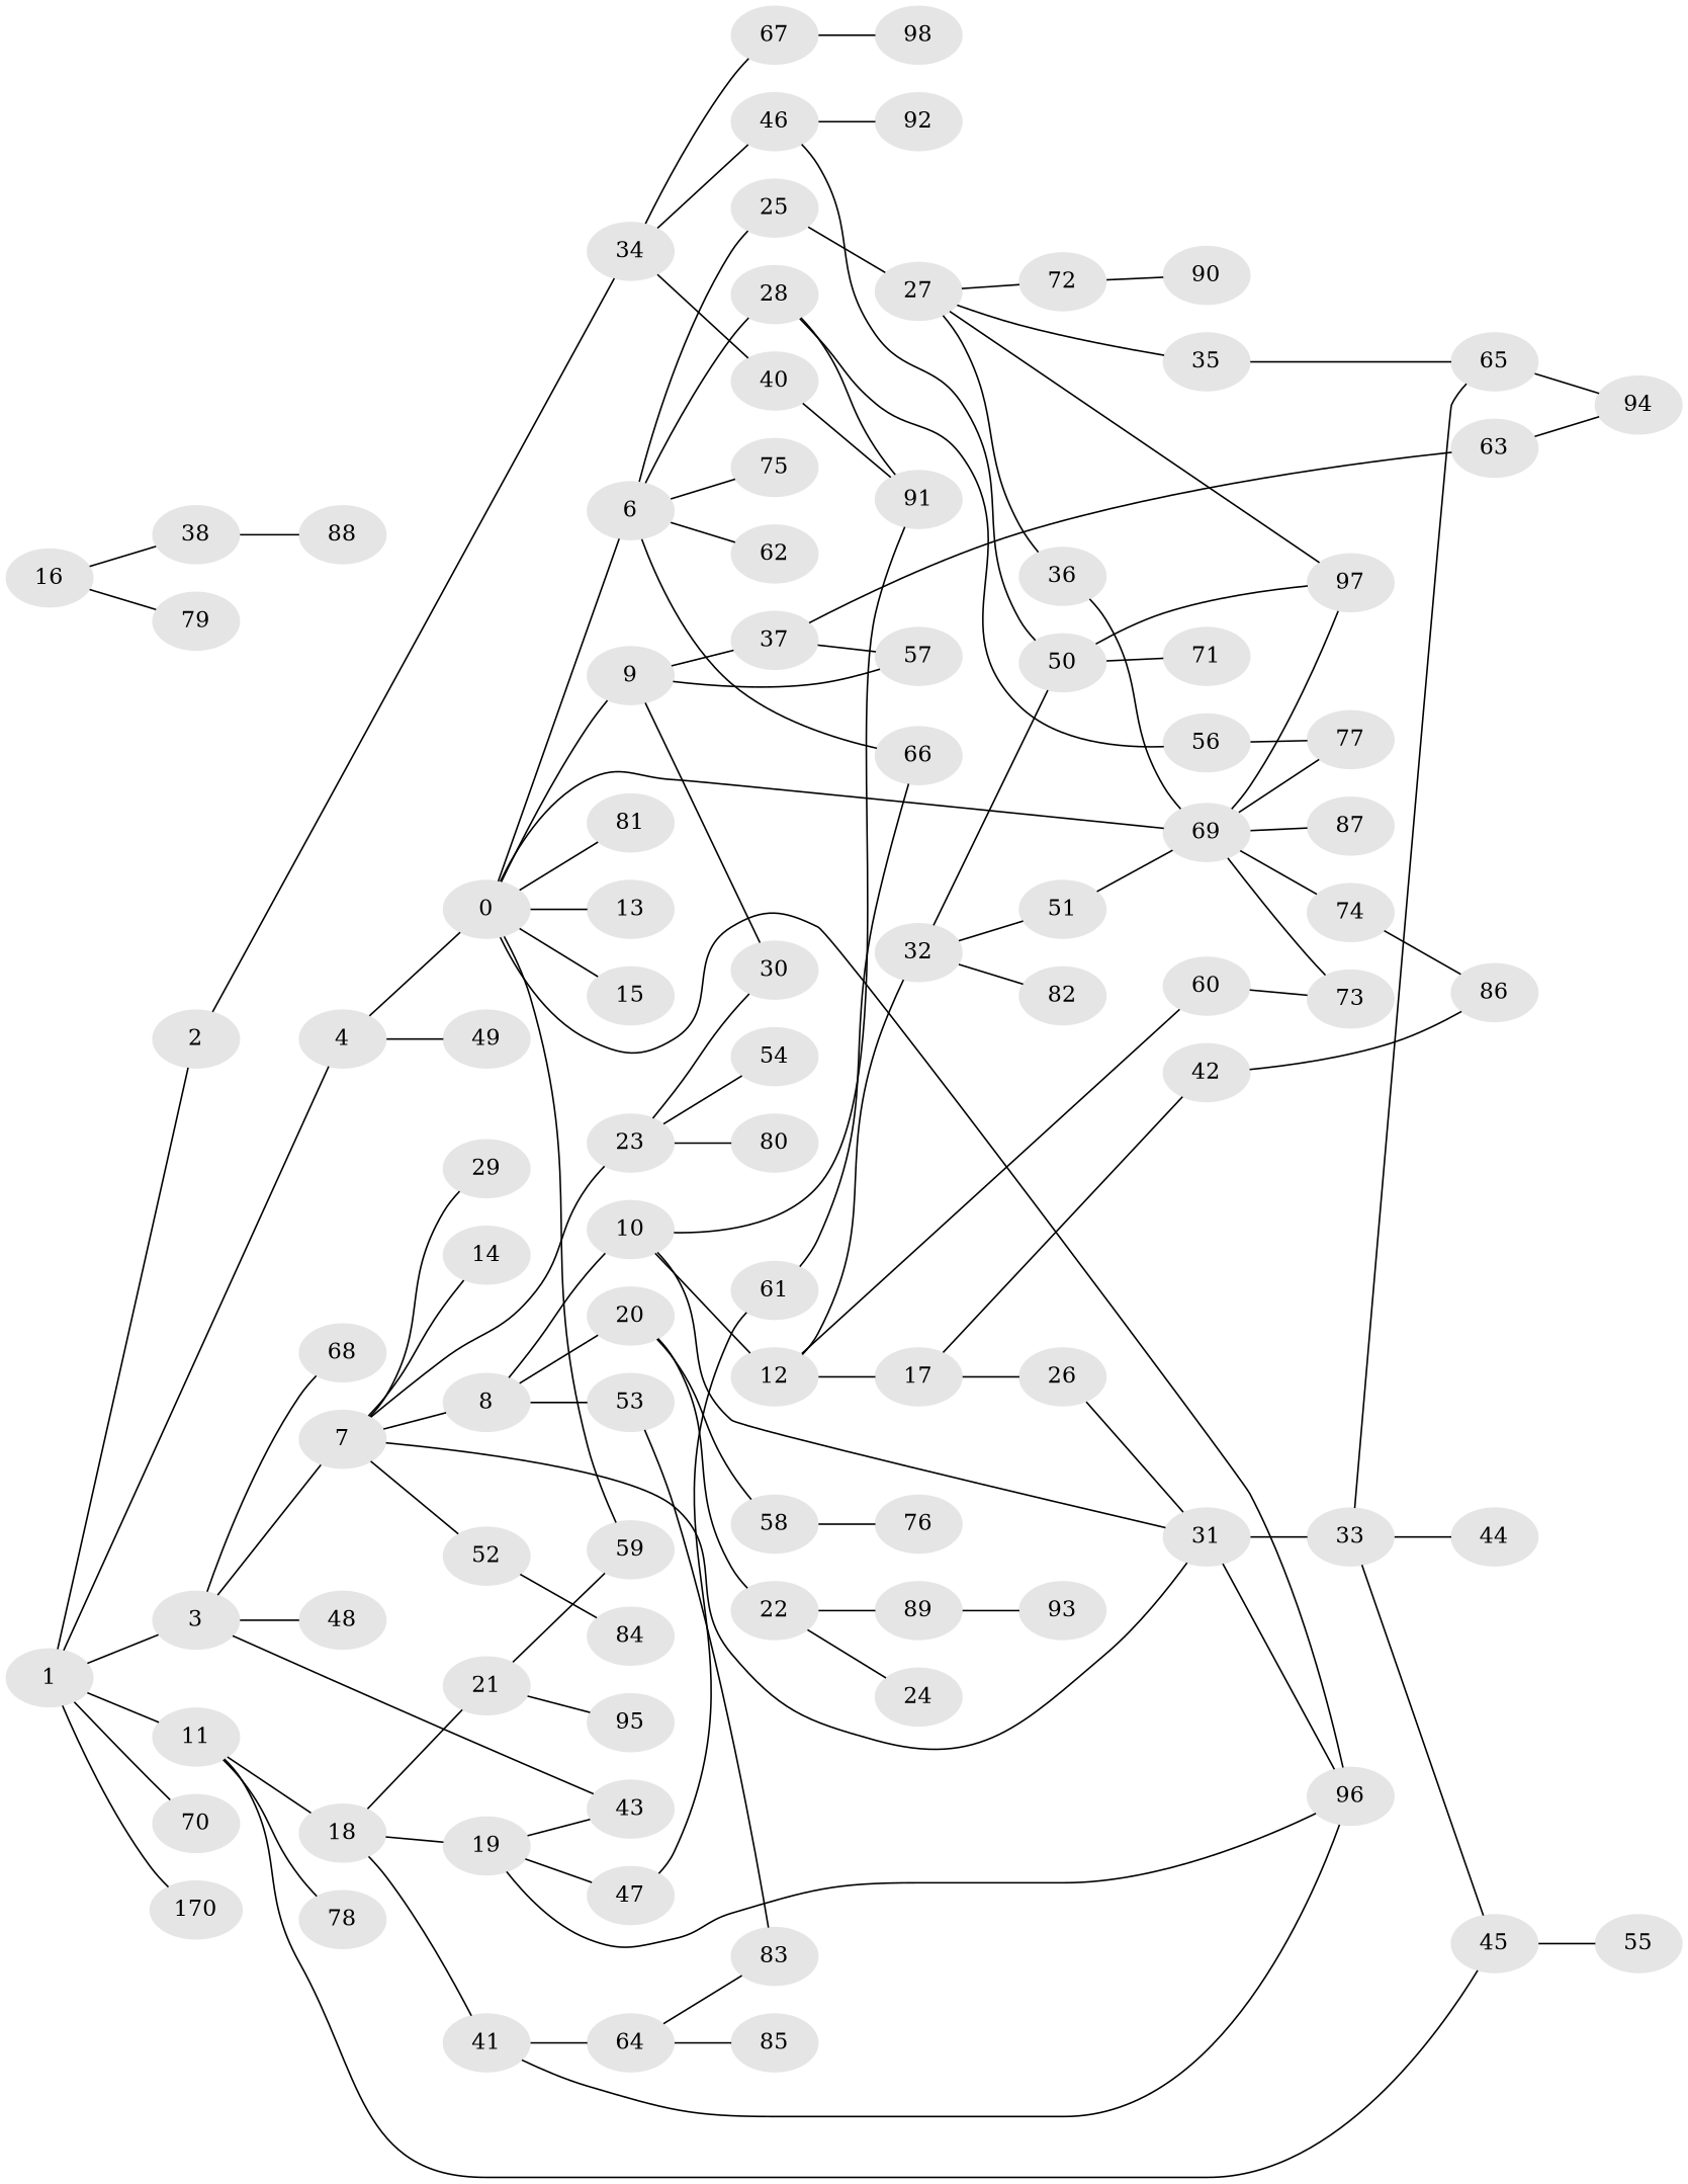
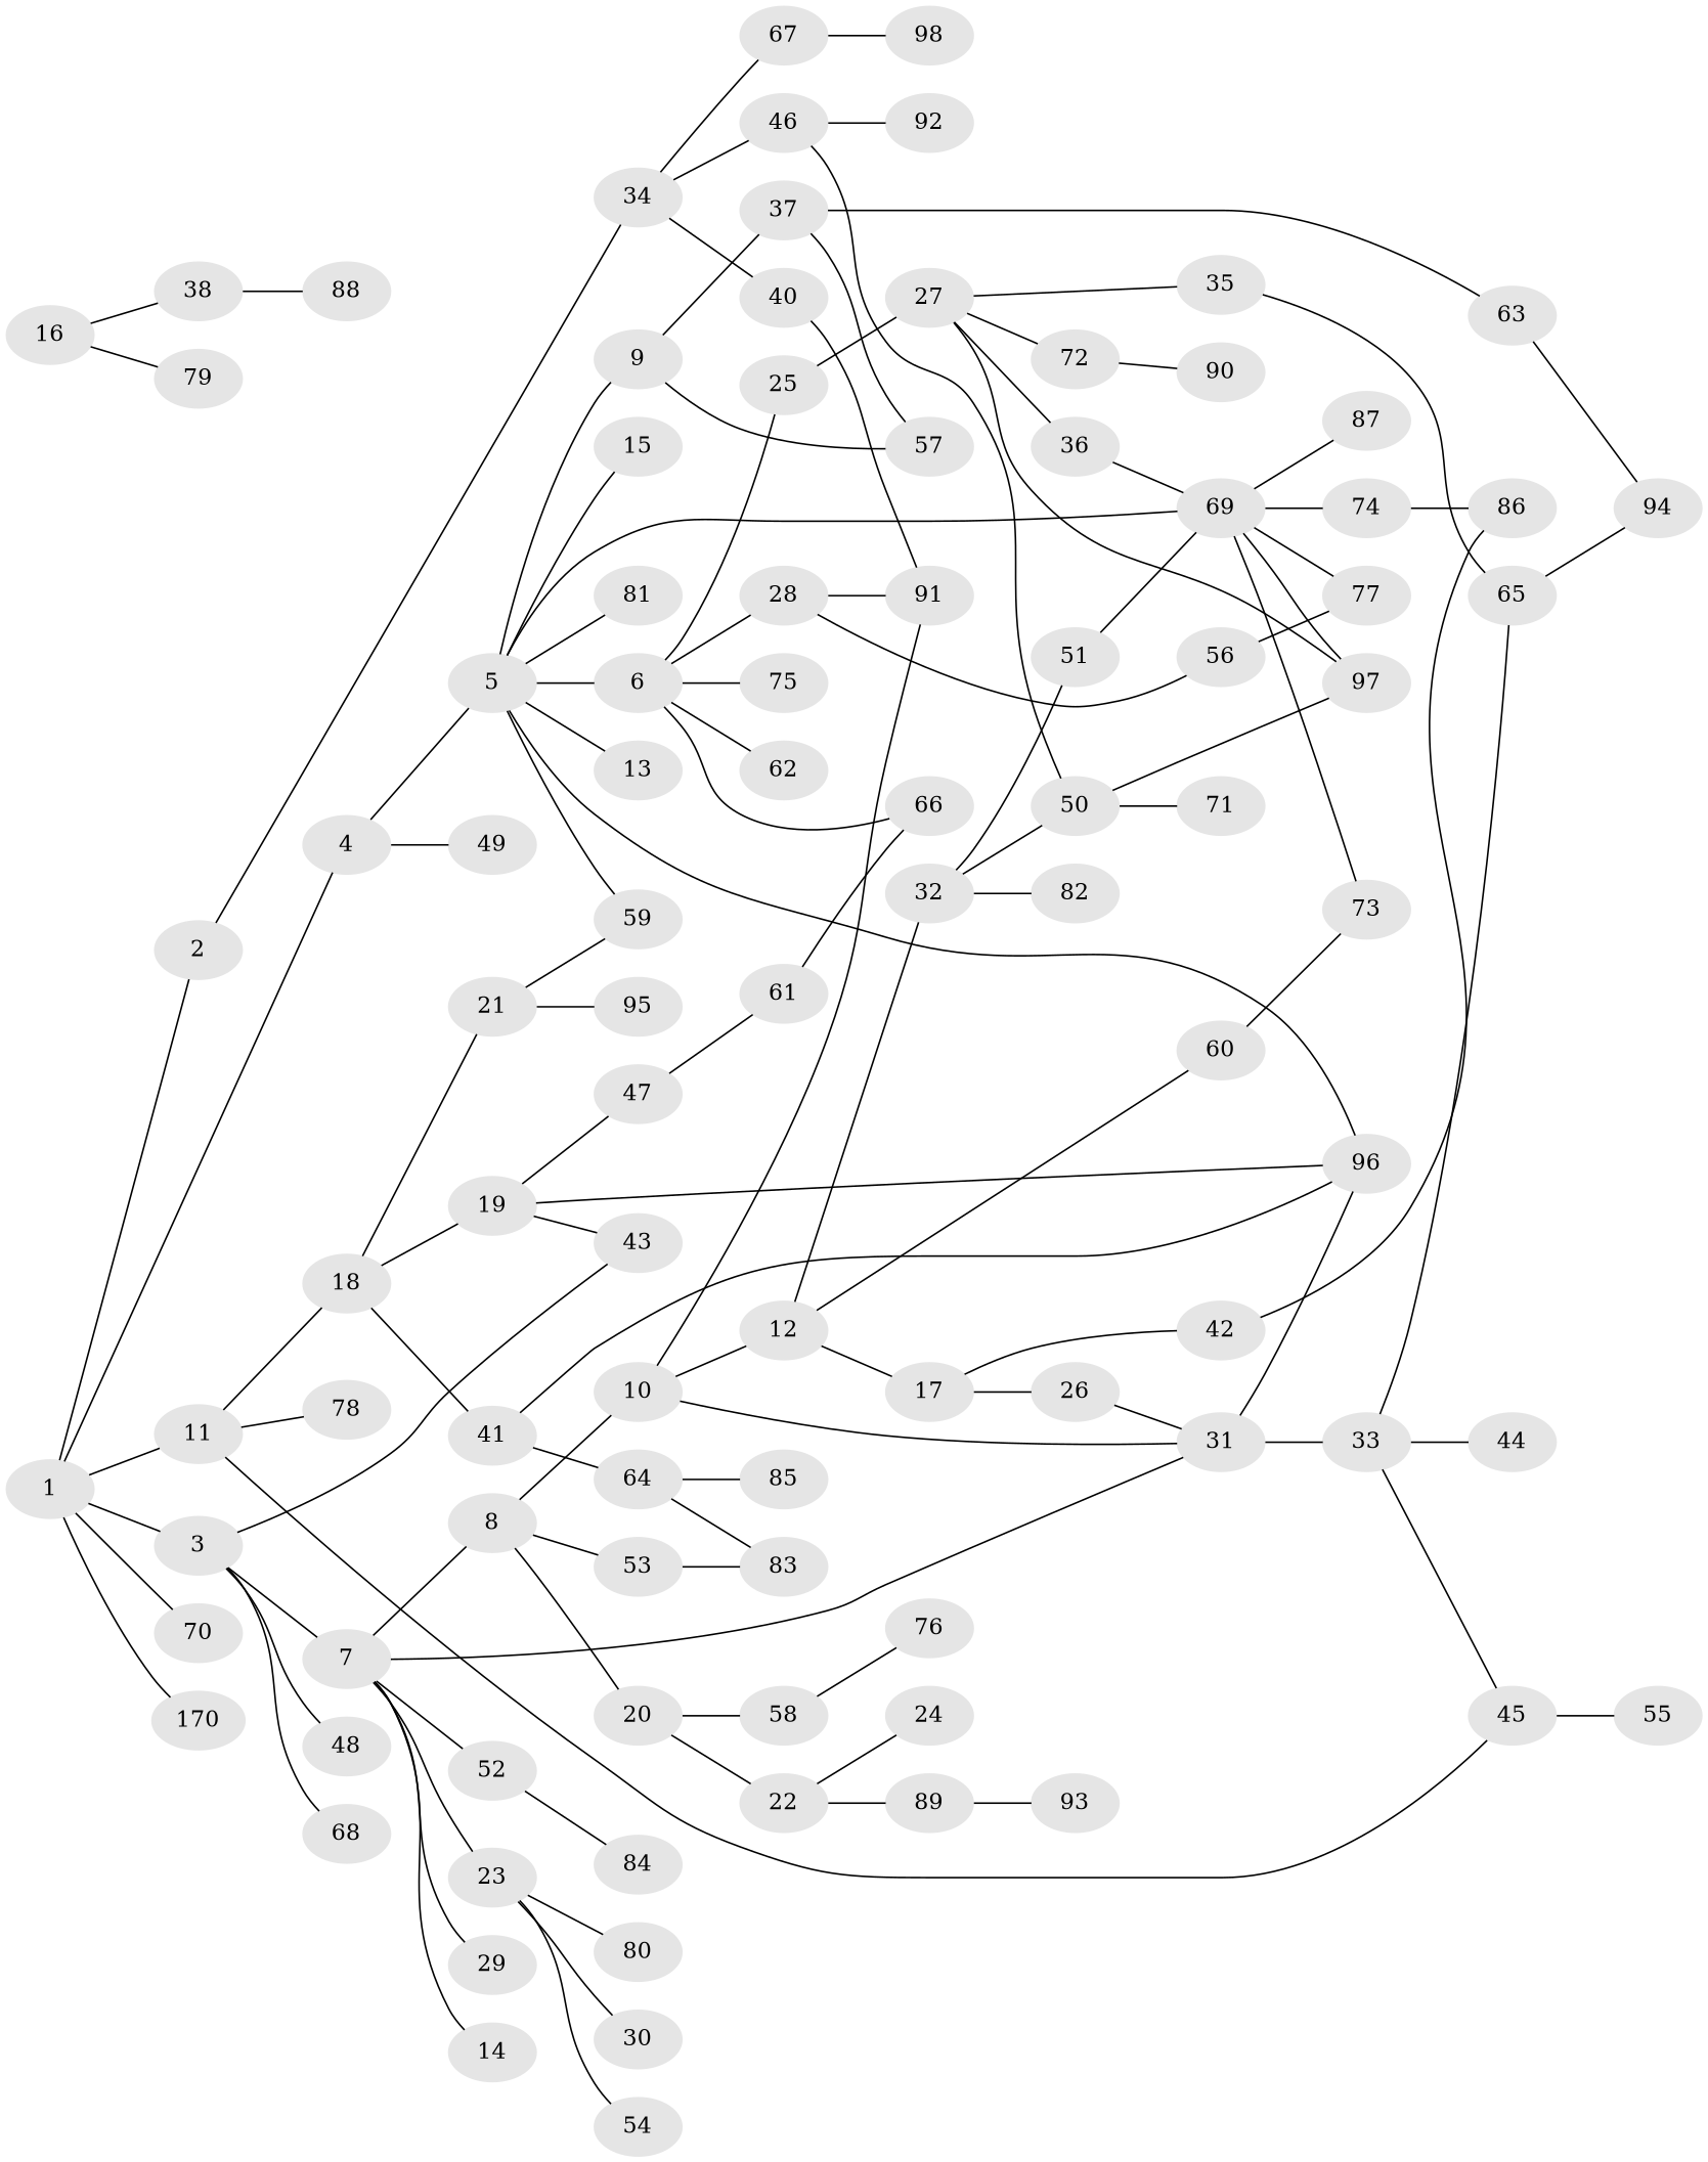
  graph {
    rankdir=LR
    node [color=gray90 style=filled]
    1
    2
    3
    4
    11
    70
    n7 [label=170]
    34
    7
    43
    48
    68
-   5 [label=0]
+   5
    49
    18
    45
    78
    40
    46
    67
    8
    14
    23
    29
    31
    52
    6
    9
    13
    15
    59
    69
    81
    96
    25
    28
    62
    66
    75
    30
    37
    57
    97
    77
    73
    74
    87
    27
    91
    56
    10
    20
    53
    54
    80
    33
    84
    12
    22
    58
    83
    63
    17
    32
    60
    19
    21
    41
    55
    26
    42
    50
    51
    82
    16
    38
    79
    88
    86
    47
    95
    64
    61
    24
    89
    76
    93
    35
    36
    72
    65
    90
    44
    71
    94
    92
    98
    85
    1 -- 2
    1 -- 3
    1 -- 4
    1 -- 11
    1 -- 70
    1 -- n7
    2 -- 34
    3 -- 7
    3 -- 43
    3 -- 48
    3 -- 68
    4 -- 5
    4 -- 49
    11 -- 18
    11 -- 45
    11 -- 78
    34 -- 40
    34 -- 46
    34 -- 67
    7 -- 8
    7 -- 14
    7 -- 23
    7 -- 29
    7 -- 31
    7 -- 52
    5 -- 6
    5 -- 9
    5 -- 13
    5 -- 15
    5 -- 59
    5 -- 69
    5 -- 81
    5 -- 96
    18 -- 19
    18 -- 21
    18 -- 41
    45 -- 55
    40 -- 91
    46 -- 50
    46 -- 92
    67 -- 98
    8 -- 10
    8 -- 20
    8 -- 53
    23 -- 30
    23 -- 54
    23 -- 80
    31 -- 96
    31 -- 33
    52 -- 84
    6 -- 25
    6 -- 28
    6 -- 62
    6 -- 66
    6 -- 75
-   9 -- 30
    9 -- 37
    9 -- 57
    69 -- 97
    69 -- 77
    69 -- 73
    69 -- 74
    69 -- 87
    25 -- 27
    28 -- 91
    28 -- 56
    37 -- 57
    37 -- 63
    74 -- 86
    27 -- 97
    27 -- 35
    27 -- 36
    27 -- 72
    56 -- 77
    10 -- 31
    10 -- 91
    10 -- 12
    20 -- 22
    20 -- 58
    53 -- 83
    33 -- 45
    33 -- 65
    33 -- 44
    12 -- 17
    12 -- 32
    12 -- 60
    22 -- 24
    22 -- 89
    58 -- 76
    63 -- 94
    17 -- 26
    17 -- 42
    32 -- 50
    32 -- 51
    32 -- 82
    60 -- 73
    19 -- 43
    19 -- 96
    19 -- 47
    21 -- 59
    21 -- 95
    41 -- 96
    41 -- 64
    26 -- 31
    42 -- 86
    50 -- 97
    50 -- 71
    51 -- 69
    16 -- 38
    16 -- 79
    38 -- 88
    47 -- 61
    64 -- 83
    64 -- 85
    61 -- 66
    89 -- 93
    35 -- 65
    36 -- 69
    72 -- 90
    65 -- 94
  }
